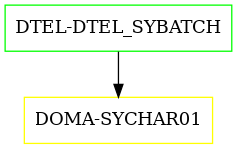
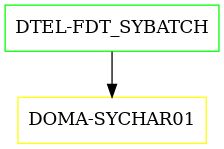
  digraph {
    node [shape=box]
-   "DTEL-FDT_SYBATCH" [color=green label="DTEL-DTEL_SYBATCH"]
+   "DTEL-FDT_SYBATCH" [color=green]
    "DOMA-SYCHAR01" [color=yellow]
    "DTEL-FDT_SYBATCH" -> "DOMA-SYCHAR01"
  }
